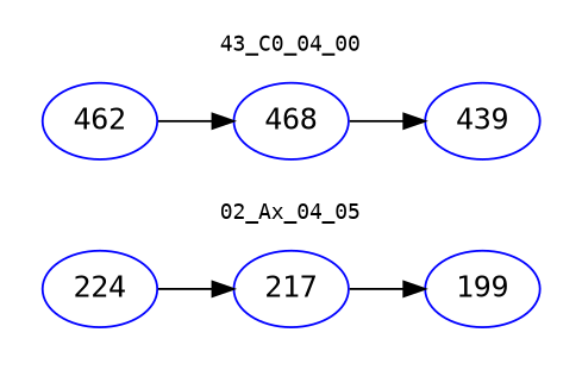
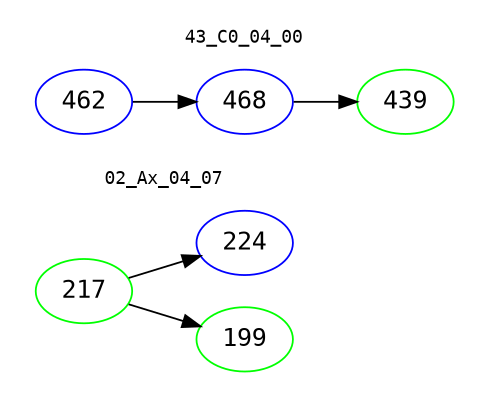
  digraph {
    fontname="DejaVu Sans Mono"
    rankdir=LR
    node [color=blue fontname="DejaVu Sans Mono"]
    edge [color=black fontname="DejaVu Sans Mono"]
-   n1 [label=217]
-   n2 [label=199]
+   n1 [color=green label=217]
+   n2 [color=green label=199]
    n3 [label=224]
    n4 [label=462]
-   n5 [label=439]
+   n5 [color=green label=439]
    n6 [label=468]
    subgraph cluster_1 {
      color=white
      fontsize=10
-     label="02_Ax_04_05"
+     label="02_Ax_04_07"
      n1
      n2
      n3
    }
    subgraph cluster_2 {
      color=white
      fontsize=10
      label="43_C0_04_00"
      n4
      n5
      n6
    }
    n1 -> n2
-   n3 -> n1
+   n1 -> n3
    n4 -> n6
    n6 -> n5
  }
